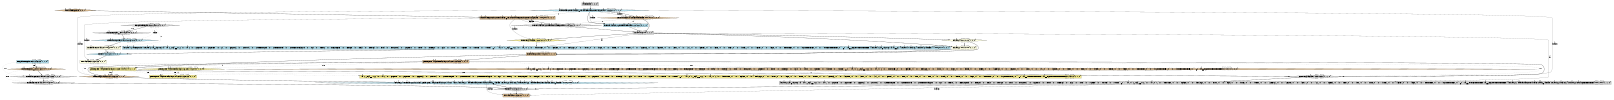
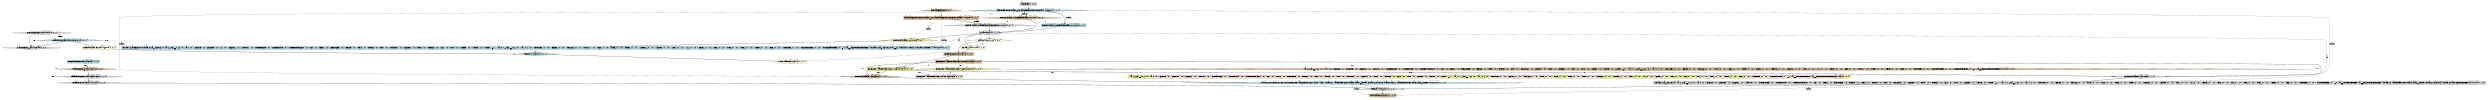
  digraph {
    node [fillcolor=lightgrey shape=diamond style=filled]
    edge [style=bold]
    n1 [fillcolor=lightblue label="TableIdentifierContext _localctx = new TableIdentifierContext(_ctx,getState())@@@3@@@['1', '1', '0']"]
    n2 [fillcolor=tan label="NamedValueExpressionContext _localctx = new NamedValueExpressionContext(_ctx,getState())@@@3@@@['0', '0', '1']" shape=box]
    n3 [fillcolor=tan label="enterOuterAlt(_localctx,2)@@@26@@@['1', '1', '0']"]
    n4 [fillcolor=lightblue label="enterRule(_localctx,106,RULE_tableIdentifier)@@@4@@@['0', '1', '0']" shape=box]
    n5 [fillcolor=tan label="enterRule(_localctx,104,RULE_tableIdentifier)@@@4@@@['1', '0', '0']"]
    n6 [label="enterOuterAlt(_localctx,1)@@@10@@@['1', '1', '0']"]
    n7 [fillcolor=khaki label="enterOuterAlt(_localctx,1)@@@7@@@['0', '0', '1']"]
    n8 [fillcolor=lightyellow label="return _localctx@@@37@@@['0', '0', '1']" shape=box]
    n9 [label="enterRule(_localctx,48,RULE_namedValueExpression)@@@4@@@['0', '0', '1']"]
    n10 [fillcolor=lightblue label="{setState(824)_errHandler.sync(this)switch (getInterpreter().adaptivePredict(_input,109,_ctx)) {case 1:{setState(821)((TableIdentifierContext)_localctx).catalog = identifier()setState(822)match(T__3)}breaksetState(826)((TableIdentifierContext)_localctx).name = identifier()}@@@27@@@['1', '1', '0']"]
    n11 [label="int _la@@@5@@@['1', '1', '1']" shape=box]
    n12 [label="{setState(818)_la = _input.LA(1)if ((((_la) & ~0x3f) == 0 && ((1L << _la) & ((1L << ANALYZE) | (1L << ANALYZED) | (1L << CATALOGS) | (1L << COLUMNS) | (1L << CURRENT_DATE) | (1L << CURRENT_TIME) | (1L << CURRENT_TIMESTAMP) | (1L << DAY) | (1L << DEBUG) | (1L << EXECUTABLE) | (1L << EXPLAIN) | (1L << FIRST) | (1L << FORMAT) | (1L << FULL) | (1L << FUNCTIONS) | (1L << GRAPHVIZ) | (1L << HOUR) | (1L << INTERVAL) | (1L << LAST) | (1L << LIMIT) | (1L << MAPPED) | (1L << MINUTE) | (1L << MONTH))) != 0) || ((((_la - 70)) & ~0x3f) == 0 && ((1L << (_la - 70)) & ((1L << (OPTIMIZED - 70)) | (1L << (PARSED - 70)) | (1L << (PHYSICAL - 70)) | (1L << (PIVOT - 70)) | (1L << (PLAN - 70)) | (1L << (RLIKE - 70)) | (1L << (QUERY - 70)) | (1L << (SCHEMAS - 70)) | (1L << (SECOND - 70)) | (1L << (SHOW - 70)) | (1L << (SYS - 70)) | (1L << (TABLES - 70)) | (1L << (TEXT - 70)) | (1L << (TOP - 70)) | (1L << (TYPE - 70)) | (1L << (TYPES - 70)) | (1L << (VERIFY - 70)) | (1L << (YEAR - 70)) | (1L << (IDENTIFIER - 70)) | (1L << (DIGIT_IDENTIFIER - 70)))) != 0) || _la == QUOTED_IDENTIFIER || _la == BACKQUOTED_IDENTIFIER) {{setState(815)((TableIdentifierContext)_localctx).catalog = identifier()setState(816)match(T__3)}}setState(820)match(TABLE_IDENTIFIER)}@@@11@@@['1', '1', '0']" shape=box]
    n13 [fillcolor=lightyellow label="_errHandler.recover(this,re)@@@32@@@['0', '0', '1']" shape=box]
    n14 [fillcolor=lightblue label="{exitRule()}@@@34@@@['0', '0', '1']"]
    n15 [fillcolor=lightyellow label="setState(827)@@@7@@@['0', '1', '0']" shape=box]
    n16 [fillcolor=tan label="_errHandler.sync(this)@@@8@@@['1', '1', '0']" shape=box]
    n17 [fillcolor=khaki label="getInterpreter().adaptivePredict(_input,110,_ctx)@@@9@@@['0', '1', '0']" shape=box]
    n18 [fillcolor=tan label="getInterpreter().adaptivePredict(_input,109,_ctx)@@@9@@@['1', '0', '0']" shape=box]
    n19 [fillcolor=lightblue label="{setState(476)valueExpression(0)setState(481)_la = _input.LA(1)if ((((_la) & ~0x3f) == 0 && ((1L << _la) & ((1L << ANALYZE) | (1L << ANALYZED) | (1L << AS) | (1L << CATALOGS) | (1L << COLUMNS) | (1L << CURRENT_DATE) | (1L << CURRENT_TIME) | (1L << CURRENT_TIMESTAMP) | (1L << DAY) | (1L << DEBUG) | (1L << EXECUTABLE) | (1L << EXPLAIN) | (1L << FIRST) | (1L << FORMAT) | (1L << FULL) | (1L << FUNCTIONS) | (1L << GRAPHVIZ) | (1L << HOUR) | (1L << INTERVAL) | (1L << LAST) | (1L << LIMIT) | (1L << MAPPED) | (1L << MINUTE) | (1L << MONTH))) != 0) || ((((_la - 70)) & ~0x3f) == 0 && ((1L << (_la - 70)) & ((1L << (OPTIMIZED - 70)) | (1L << (PARSED - 70)) | (1L << (PHYSICAL - 70)) | (1L << (PIVOT - 70)) | (1L << (PLAN - 70)) | (1L << (RLIKE - 70)) | (1L << (QUERY - 70)) | (1L << (SCHEMAS - 70)) | (1L << (SECOND - 70)) | (1L << (SHOW - 70)) | (1L << (SYS - 70)) | (1L << (TABLES - 70)) | (1L << (TEXT - 70)) | (1L << (TYPE - 70)) | (1L << (TYPES - 70)) | (1L << (VERIFY - 70)) | (1L << (YEAR - 70)) | (1L << (IDENTIFIER - 70)) | (1L << (DIGIT_IDENTIFIER - 70)) | (1L << (QUOTED_IDENTIFIER - 70)))) != 0) || _la == BACKQUOTED_IDENTIFIER) {{setState(478)_la = _input.LA(1)if (_la == AS) {{setState(477)match(AS)}}setState(480)identifier()}}}@@@8@@@['0', '0', '1']" shape=box]
    n20 [fillcolor=lightyellow label="setState(819)@@@7@@@['1', '0', '0']"]
    n21 [label="{exitRule()}@@@50@@@['1', '1', '0']"]
    n22 [fillcolor=tan label="return _localctx@@@53@@@['1', '1', '0']" shape=box]
    n23 [fillcolor=tan label="_localctx.exception = re@@@46@@@['1', '1', '0']"]
    n24 [label="_errHandler.reportError(this,re)@@@47@@@['1', '1', '0']"]
    n25 [label="_errHandler.recover(this,re)@@@48@@@['1', '1', '0']"]
    n26 [fillcolor=khaki label="(((_la) & ~0x3f) == 0 && ((1L << _la) & ((1L << ANALYZE) | (1L << ANALYZED) | (1L << CATALOGS) | (1L << COLUMNS) | (1L << CURRENT_DATE) | (1L << CURRENT_TIME) | (1L << CURRENT_TIMESTAMP) | (1L << DAY) | (1L << DEBUG) | (1L << EXECUTABLE) | (1L << EXPLAIN) | (1L << FIRST) | (1L << FORMAT) | (1L << FULL) | (1L << FUNCTIONS) | (1L << GRAPHVIZ) | (1L << HOUR) | (1L << INTERVAL) | (1L << LAST) | (1L << LIMIT) | (1L << MAPPED) | (1L << MINUTE) | (1L << MONTH))) != 0) || ((((_la - 70)) & ~0x3f) == 0 && ((1L << (_la - 70)) & ((1L << (OPTIMIZED - 70)) | (1L << (PARSED - 70)) | (1L << (PHYSICAL - 70)) | (1L << (PIVOT - 70)) | (1L << (PLAN - 70)) | (1L << (RLIKE - 70)) | (1L << (QUERY - 70)) | (1L << (SCHEMAS - 70)) | (1L << (SECOND - 70)) | (1L << (SHOW - 70)) | (1L << (SYS - 70)) | (1L << (TABLES - 70)) | (1L << (TEXT - 70)) | (1L << (TOP - 70)) | (1L << (TYPE - 70)) | (1L << (TYPES - 70)) | (1L << (VERIFY - 70)) | (1L << (YEAR - 70)) | (1L << (IDENTIFIER - 70)) | (1L << (DIGIT_IDENTIFIER - 70)))) != 0) || _la == QUOTED_IDENTIFIER || _la == BACKQUOTED_IDENTIFIER@@@14@@@['0', '1', '0']" shape=box]
    n27 [fillcolor=khaki label="getInterpreter().adaptivePredict(_input,109,_ctx)@@@30@@@['0', '1', '0']" shape=box]
    n28 [fillcolor=khaki label="getInterpreter().adaptivePredict(_input,108,_ctx)@@@30@@@['1', '0', '0']"]
    n29 [fillcolor=tan label="(((_la) & ~0x3f) == 0 && ((1L << _la) & ((1L << ANALYZE) | (1L << ANALYZED) | (1L << CATALOGS) | (1L << COLUMNS) | (1L << CURRENT_DATE) | (1L << CURRENT_TIME) | (1L << CURRENT_TIMESTAMP) | (1L << DAY) | (1L << DEBUG) | (1L << EXECUTABLE) | (1L << EXPLAIN) | (1L << FIRST) | (1L << FORMAT) | (1L << FULL) | (1L << FUNCTIONS) | (1L << GRAPHVIZ) | (1L << HOUR) | (1L << INTERVAL) | (1L << LAST) | (1L << LIMIT) | (1L << MAPPED) | (1L << MINUTE) | (1L << MONTH))) != 0) || ((((_la - 70)) & ~0x3f) == 0 && ((1L << (_la - 70)) & ((1L << (OPTIMIZED - 70)) | (1L << (PARSED - 70)) | (1L << (PHYSICAL - 70)) | (1L << (PIVOT - 70)) | (1L << (PLAN - 70)) | (1L << (RLIKE - 70)) | (1L << (QUERY - 70)) | (1L << (SCHEMAS - 70)) | (1L << (SECOND - 70)) | (1L << (SHOW - 70)) | (1L << (SYS - 70)) | (1L << (TABLES - 70)) | (1L << (TEXT - 70)) | (1L << (TYPE - 70)) | (1L << (TYPES - 70)) | (1L << (VERIFY - 70)) | (1L << (YEAR - 70)) | (1L << (IDENTIFIER - 70)) | (1L << (DIGIT_IDENTIFIER - 70)) | (1L << (QUOTED_IDENTIFIER - 70)))) != 0) || _la == BACKQUOTED_IDENTIFIER@@@14@@@['1', '0', '0']"]
    n30 [label="tableIdentifier['1', '0', '0']" shape=box]
    n31 [fillcolor=lightblue label="RecognitionException re@@@45@@@['1', '1', '0']" shape=box]
    n32 [label="RecognitionException re@@@29@@@['0', '0', '1']"]
    n33 [label="_localctx.exception = re@@@30@@@['0', '0', '1']"]
    n34 [fillcolor=lightblue label="_errHandler.reportError(this,re)@@@31@@@['0', '0', '1']"]
    n35 [fillcolor=tan label="namedValueExpression['0', '0', '1']"]
    n1 -> n2 [label=0 style=dashed]
    n1 -> n3 [label=_localctx style=solid]
    n1 -> n4
    n1 -> n4 [label=_localctx style=solid]
    n1 -> n5 [label=_localctx style=solid]
    n1 -> n5
    n1 -> n6 [label=_localctx style=solid]
    n2 -> n7 [label=_localctx style=solid]
    n2 -> n8 [label=_localctx style=solid]
    n2 -> n9
    n2 -> n9 [label=_localctx style=solid]
    n3 -> n10
    n4 -> n11
    n5 -> n4 [label=0 style=dashed]
    n5 -> n9 [label=0 style=dashed]
    n5 -> n11
    n6 -> n12
    n7 -> n19
    n9 -> n11
    n10 -> n21
    n10 -> n22 [label=_localctx style=solid]
    n11 -> n7
    n11 -> n12 [label=_la style=solid]
    n11 -> n15
    n11 -> n19 [label=_la style=solid]
    n11 -> n20
    n12 -> n21
    n12 -> n22 [label=_localctx style=solid]
    n13 -> n14
    n14 -> n8
    n15 -> n16
    n16 -> n17
    n16 -> n18
    n17 -> n3
    n17 -> n3 [label=true style=dotted]
    n17 -> n6 [label=true style=dotted]
    n17 -> n6
    n17 -> n26 [label=true style=dotted]
    n17 -> n27 [label=true style=dotted]
    n18 -> n3 [label=true style=dotted]
    n18 -> n3
    n18 -> n6
    n18 -> n6 [label=true style=dotted]
    n18 -> n17 [label=0 style=dashed]
    n18 -> n28 [label=true style=dotted]
    n18 -> n29 [label=true style=dotted]
    n19 -> n14
    n20 -> n15 [label=0 style=dashed]
    n20 -> n16
    n21 -> n22
    n23 -> n24
    n23 -> n25 [label=true style=dotted]
    n24 -> n25
    n25 -> n21
    n28 -> n27 [label=0 style=dashed]
    n29 -> n26 [label=0 style=dashed]
    n30 -> n1
    n31 -> n23 [label=true style=dotted]
    n31 -> n23
    n31 -> n24 [label=true style=dotted]
-   n32 -> n13 [label=0 style=dotted]
+   n32 -> n13 [label=true style=dotted]
    n32 -> n33
    n32 -> n33 [label=true style=dotted]
    n32 -> n34 [label=localctx style=dotted]
-   n33 -> n34
+   n34 -> n33
    n34 -> n13
    n35 -> n2
  }
